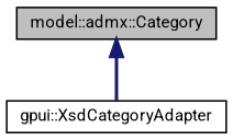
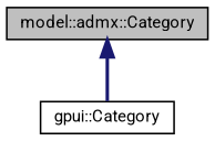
  digraph {
    fontname=Roboto
    node [color=black fontname=Roboto fontsize=10 shape=record style=filled]
    n1 [fillcolor=grey75 fontcolor=black height=0.2 label="model::admx::Category" width=0.4]
-   n2 [fillcolor=white height=0.2 label="gpui::XsdCategoryAdapter" width=0.4]
+   n2 [fillcolor=white height=0.2 label="gpui::Category" width=0.4]
    n1 -> n2 [color=midnightblue dir=back fontname=Roboto fontsize=10 labelfontname=Helvetica labelfontsize=10 style=bold]
  }
